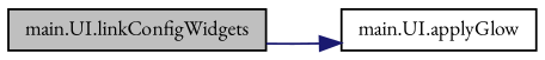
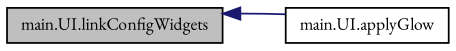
  digraph {
    rankdir=LR
    fontname="EB Garamond"
    node [color=black fontname="EB Garamond" fontsize=10 shape=record style=filled]
    n1 [fillcolor=grey75 fontcolor=black height=0.2 label="main.UI.linkConfigWidgets" width=0.4]
    n2 [fillcolor=white height=0.2 label="main.UI.applyGlow" width=0.4]
-   n1 -> n2 [color=midnightblue fontname="EB Garamond" fontsize=10 labelfontname=Helvetica labelfontsize=10 style=solid]
+   n2 -> n1 [color=midnightblue fontname="EB Garamond" fontsize=10 labelfontname=Helvetica labelfontsize=10 style=solid]
  }
